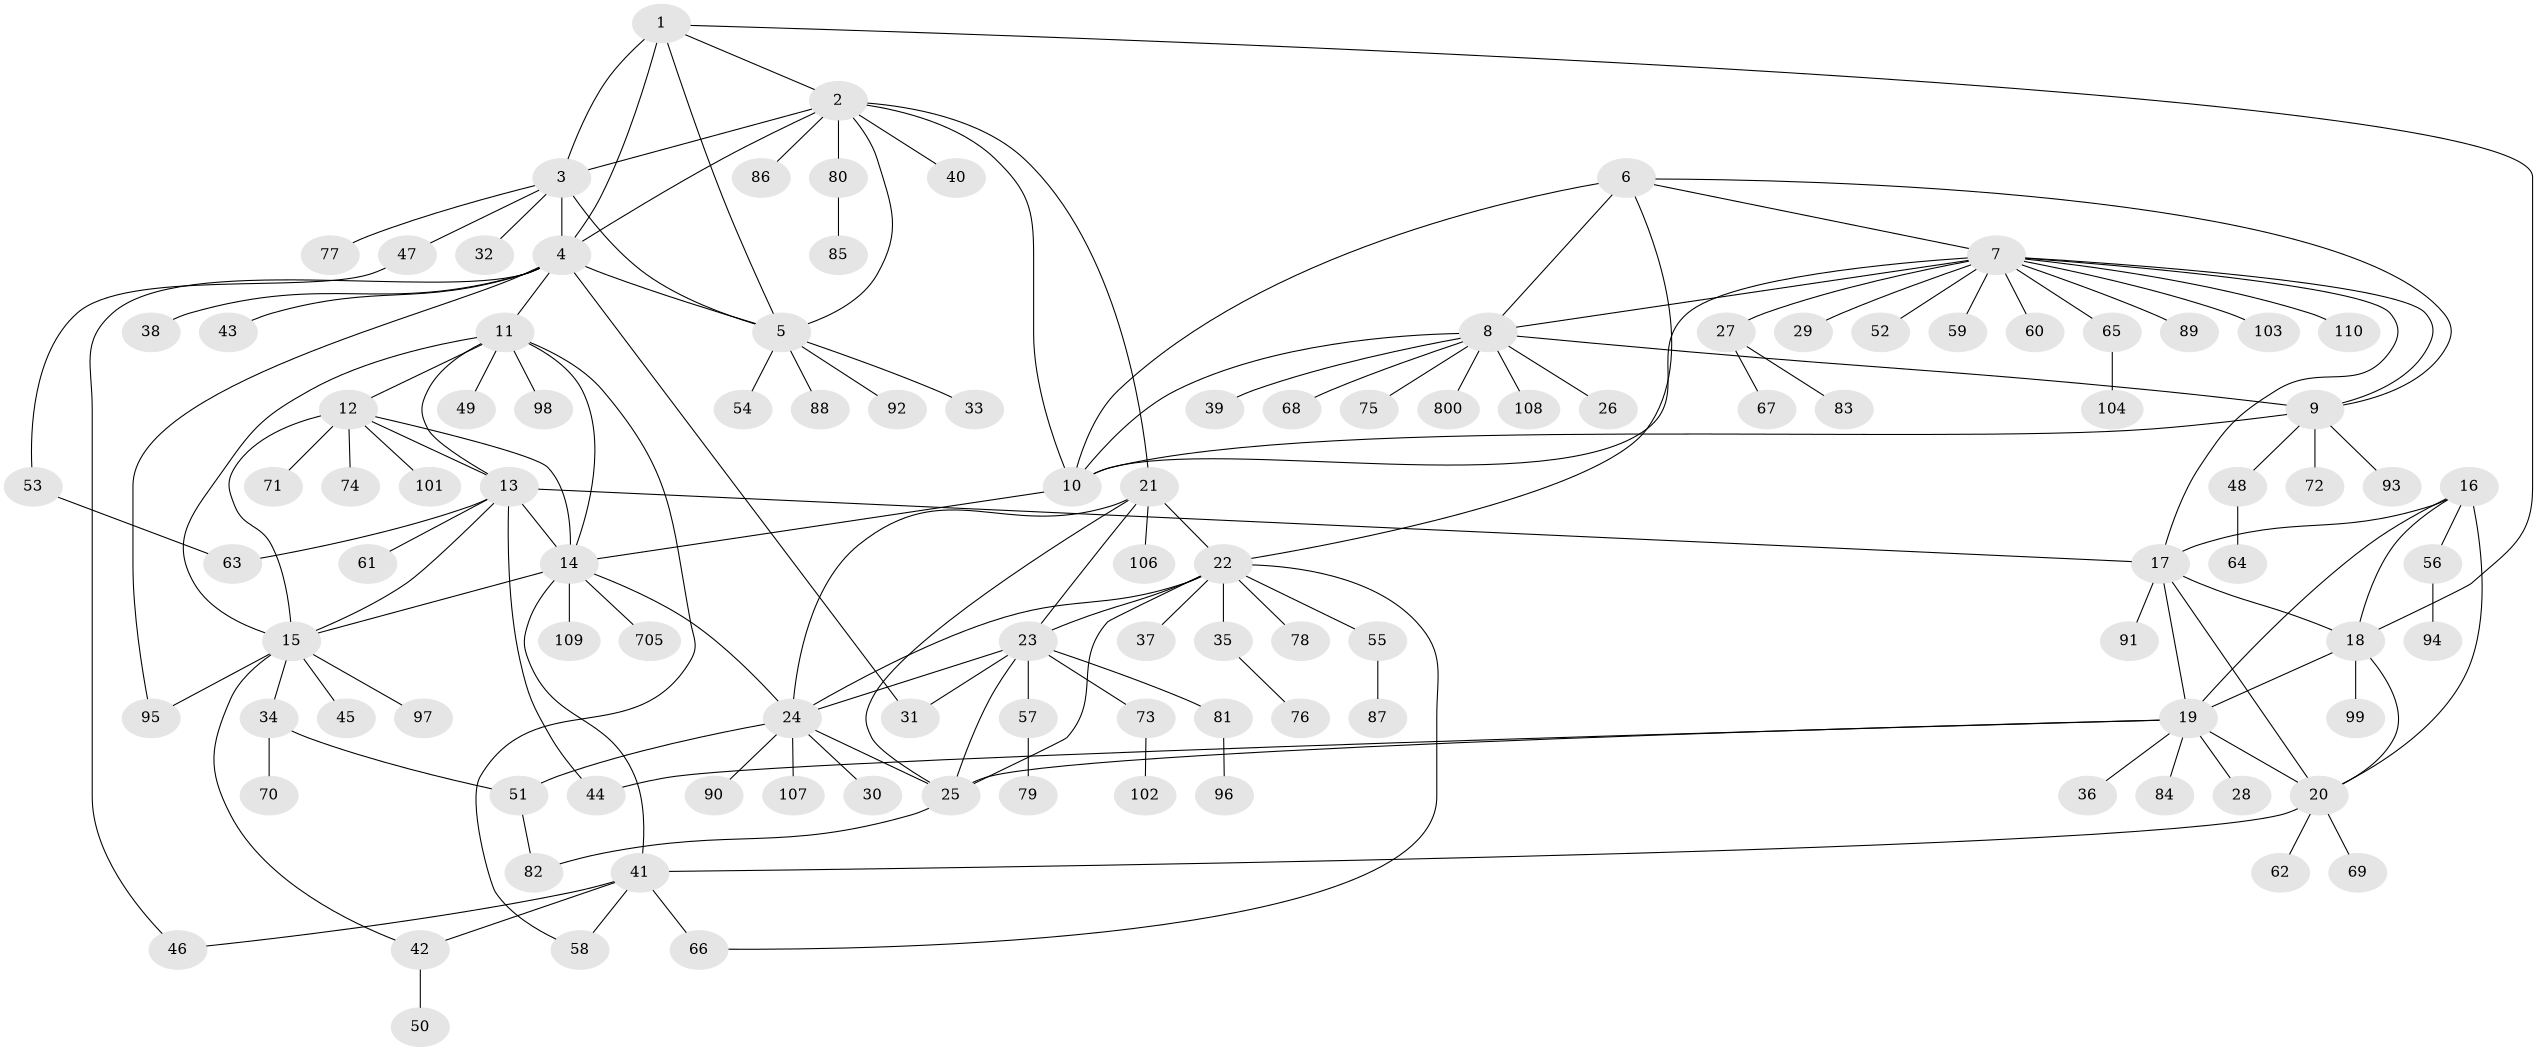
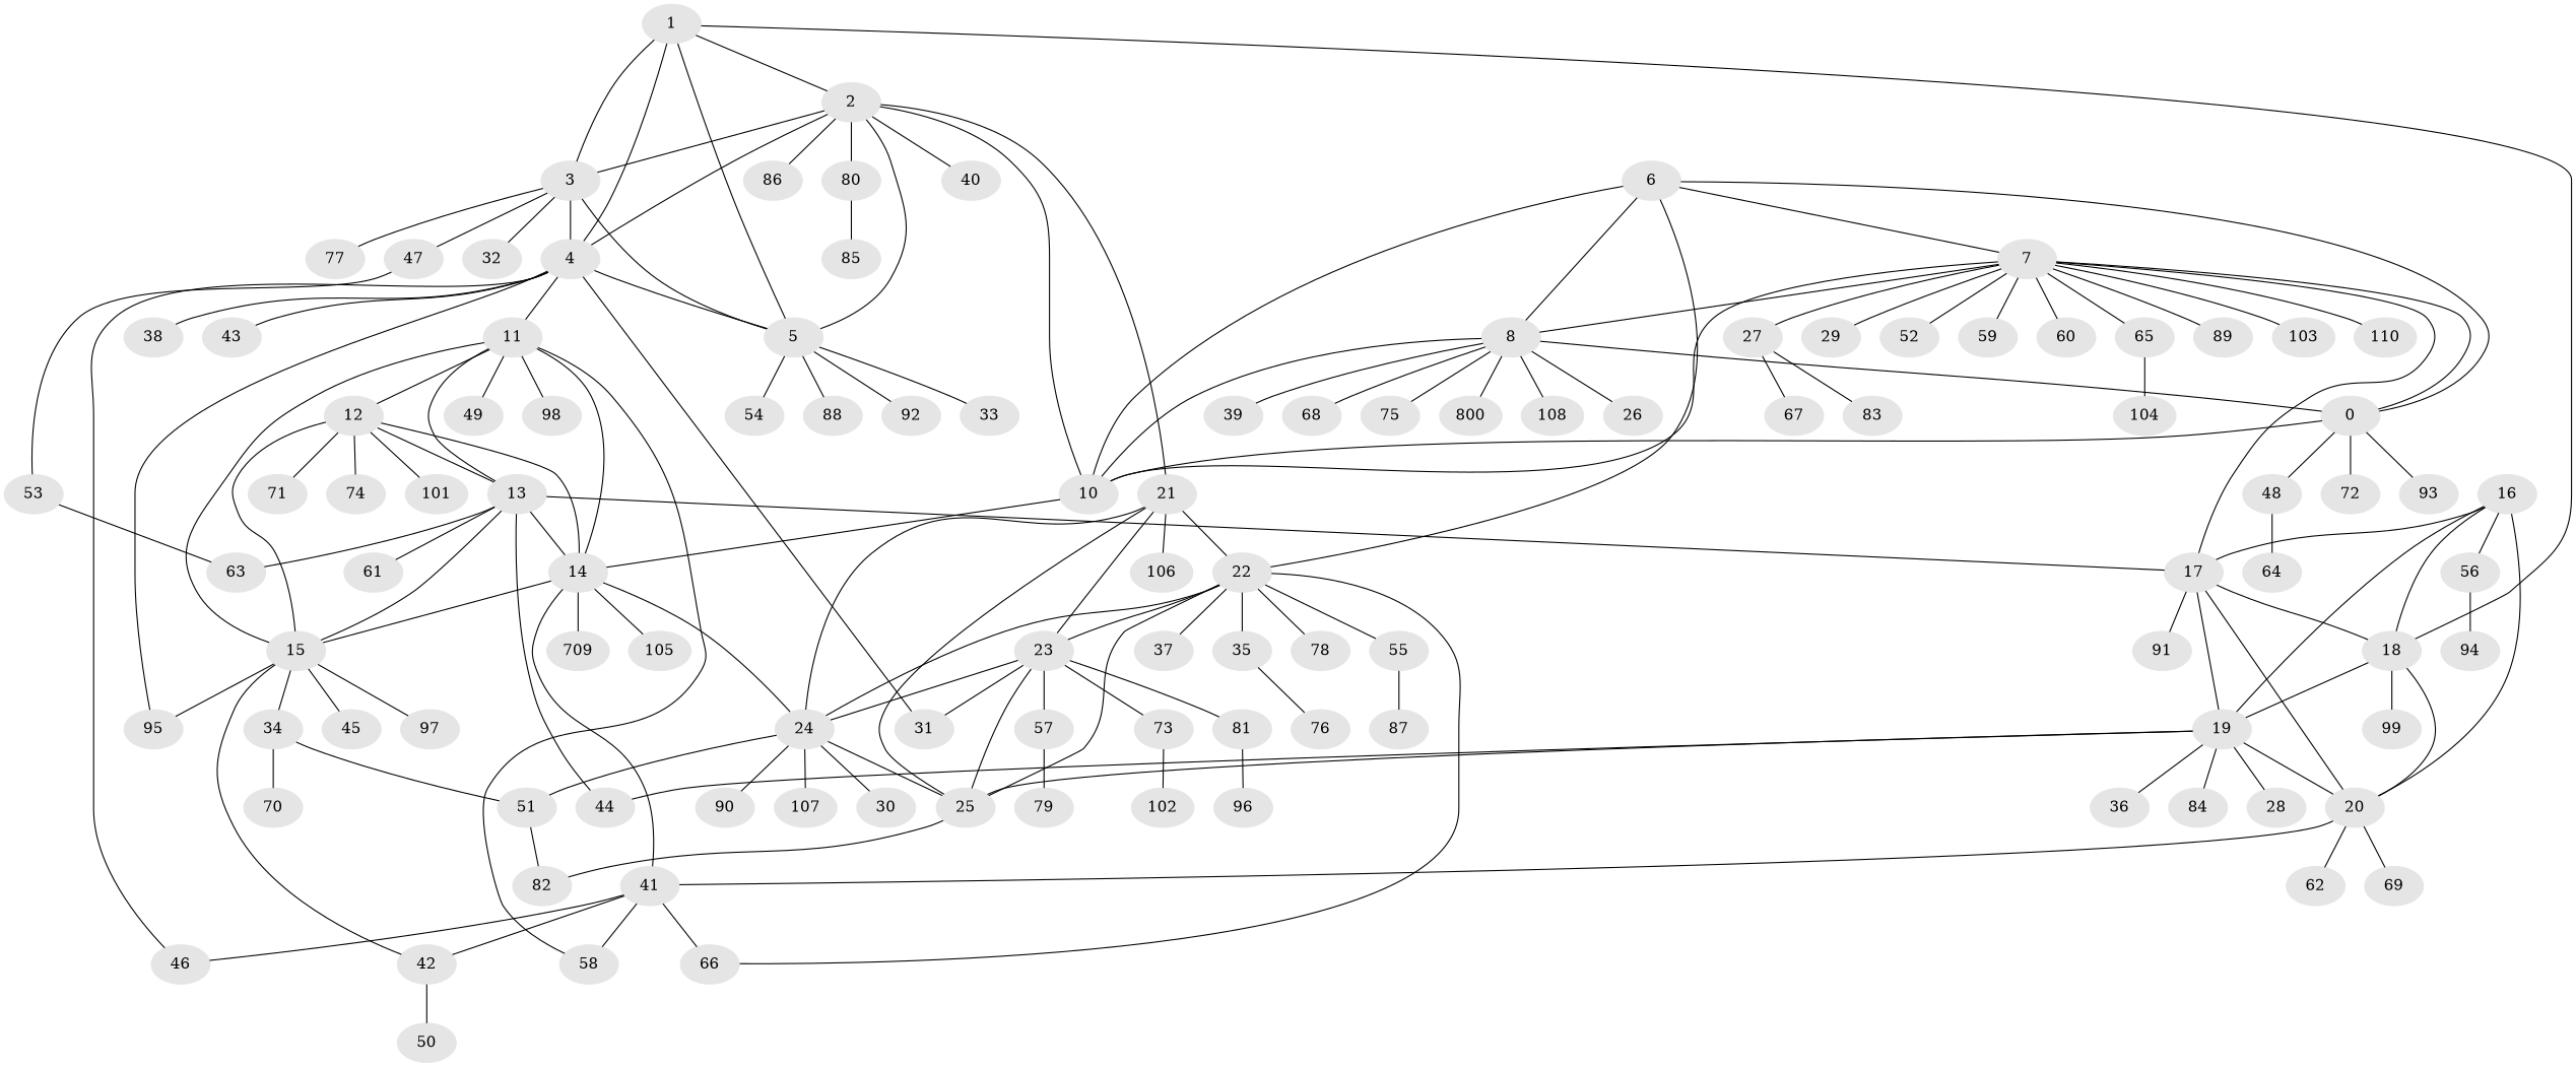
  graph {
    node [color=gray90 style=filled]
    1
    2
    3
    4
    5
    18
    10
    21
    40
    80
    86
    32
    47
    77
    11
    31
    38
    43
    46
    95
    33
    54
    88
    92
    19
    20
    99
    14
    22
    24
    25
    23
    106
    85
    53
    12
    13
    15
    49
    58
    98
    6
    7
    8
-   9
+   9 [label=0]
    17
    27
    29
    52
    59
    60
    65
    89
    103
    110
    26
    39
    68
    75
    n60 [label=800]
    108
    48
    72
    93
    35
    37
    55
    66
    78
    91
    67
    83
    104
    64
    41
-   105 [label=705]
-   109
+   105
+   109 [label=709]
    71
    74
    101
    44
    61
    63
    34
    42
    45
    97
    30
    51
    90
    107
    70
    50
    16
    56
    28
    36
    84
    62
    69
    94
    82
    57
    73
    81
    76
    87
    79
    102
    96
    1 -- 2
    1 -- 3
    1 -- 4
    1 -- 5
    1 -- 18
    2 -- 3
    2 -- 4
    2 -- 5
    2 -- 10
    2 -- 21
    2 -- 40
    2 -- 80
    2 -- 86
    3 -- 4
    3 -- 5
    3 -- 32
    3 -- 47
    3 -- 77
    4 -- 5
    4 -- 11
    4 -- 31
    4 -- 38
    4 -- 43
    4 -- 46
    4 -- 95
    5 -- 33
    5 -- 54
    5 -- 88
    5 -- 92
    18 -- 19
    18 -- 20
    18 -- 99
    10 -- 14
    21 -- 22
    21 -- 24
    21 -- 25
    21 -- 23
    21 -- 106
    80 -- 85
    47 -- 53
    11 -- 14
    11 -- 12
    11 -- 13
    11 -- 15
    11 -- 49
    11 -- 58
    11 -- 98
    19 -- 20
    19 -- 25
    19 -- 44
    19 -- 28
    19 -- 36
    19 -- 84
    20 -- 41
    20 -- 62
    20 -- 69
    14 -- 24
    14 -- 15
    14 -- 41
    14 -- 105
    14 -- 109
    22 -- 24
    22 -- 25
    22 -- 23
    22 -- 35
    22 -- 37
    22 -- 55
    22 -- 66
    22 -- 78
    24 -- 25
    24 -- 30
    24 -- 51
    24 -- 90
    24 -- 107
    25 -- 82
    23 -- 31
    23 -- 24
    23 -- 25
    23 -- 57
    23 -- 73
    23 -- 81
    53 -- 63
    12 -- 14
    12 -- 13
    12 -- 15
    12 -- 71
    12 -- 74
    12 -- 101
    13 -- 14
    13 -- 15
    13 -- 17
    13 -- 44
    13 -- 61
    13 -- 63
    15 -- 95
    15 -- 34
    15 -- 42
    15 -- 45
    15 -- 97
    6 -- 10
    6 -- 22
    6 -- 7
    6 -- 8
    6 -- 9
    7 -- 10
    7 -- 8
    7 -- 9
    7 -- 17
    7 -- 27
    7 -- 29
    7 -- 52
    7 -- 59
    7 -- 60
    7 -- 65
    7 -- 89
    7 -- 103
    7 -- 110
    8 -- 10
    8 -- 9
    8 -- 26
    8 -- 39
    8 -- 68
    8 -- 75
    8 -- n60
    8 -- 108
    9 -- 10
    9 -- 48
    9 -- 72
    9 -- 93
    17 -- 18
    17 -- 19
    17 -- 20
    17 -- 91
    27 -- 67
    27 -- 83
    65 -- 104
    48 -- 64
    35 -- 76
    55 -- 87
    41 -- 46
    41 -- 58
    41 -- 66
    41 -- 42
    34 -- 51
    34 -- 70
    42 -- 50
    51 -- 82
    16 -- 18
    16 -- 19
    16 -- 20
    16 -- 17
    16 -- 56
    56 -- 94
    57 -- 79
    73 -- 102
    81 -- 96
  }
